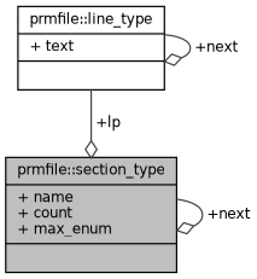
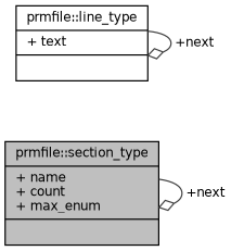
  digraph {
    node [color=black fontname=Helvetica fontsize=10 shape=record style=filled]
    edge [arrowhead=odiamond color=grey25 fontname=Helvetica fontsize=10 labelfontname=Helvetica labelfontsize=10 style=solid]
    n1 [fillcolor=grey75 fontcolor=black height=0.2 label="{prmfile::section_type\n|+ name\l+ count\l+ max_enum\l|}" width=0.4]
    n2 [fillcolor=white height=0.2 label="{prmfile::line_type\n|+ text\l|}" width=0.4]
    n1 -> n1 [label=" +next"]
-   n2 -> n1 [label=" +lp"]
    n2 -> n2 [label=" +next"]
  }
